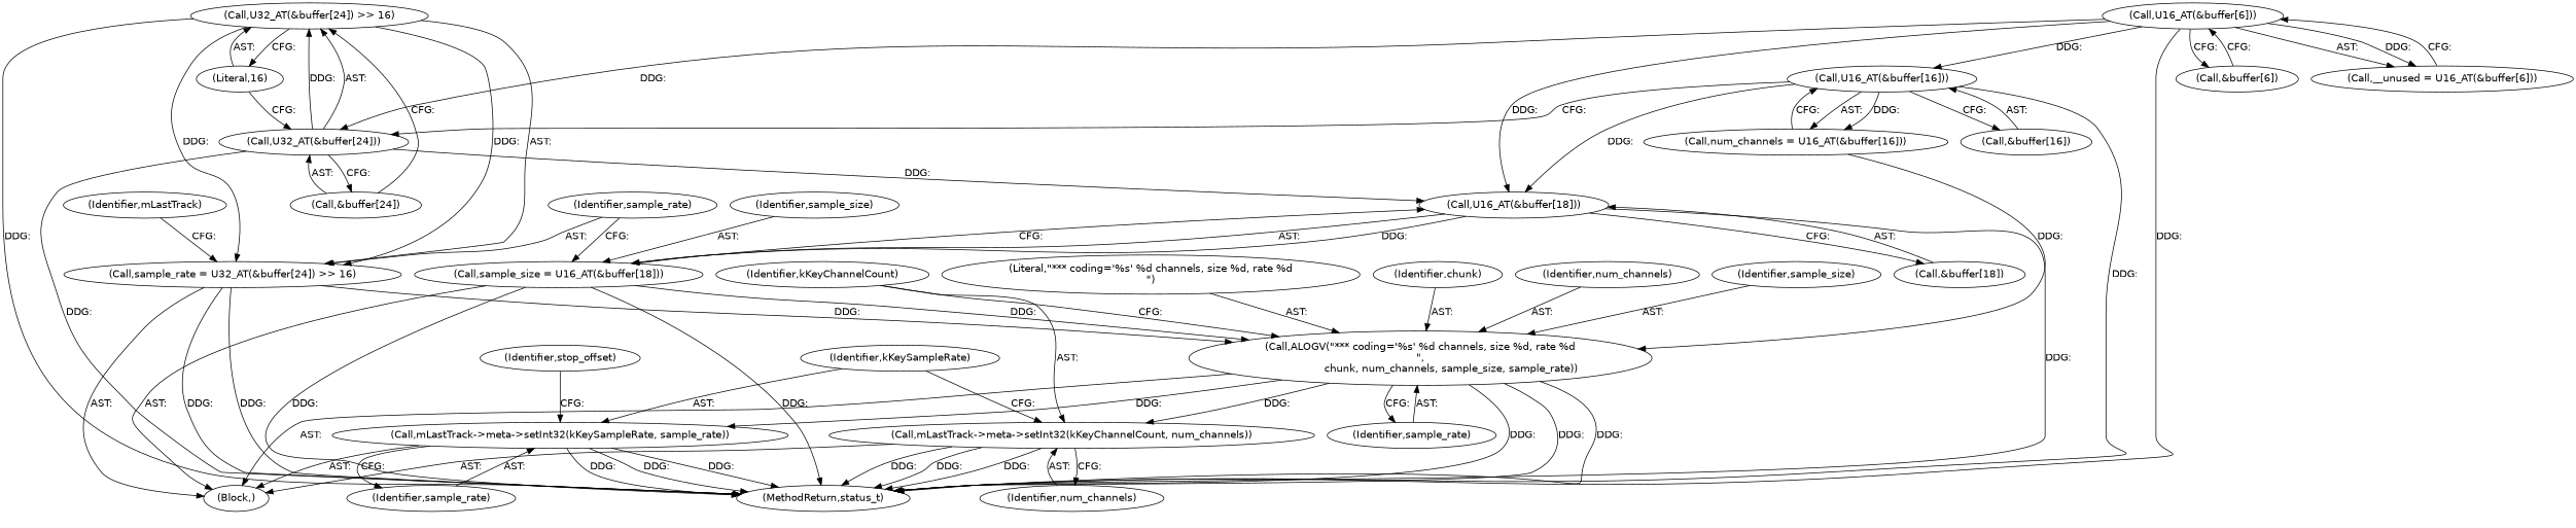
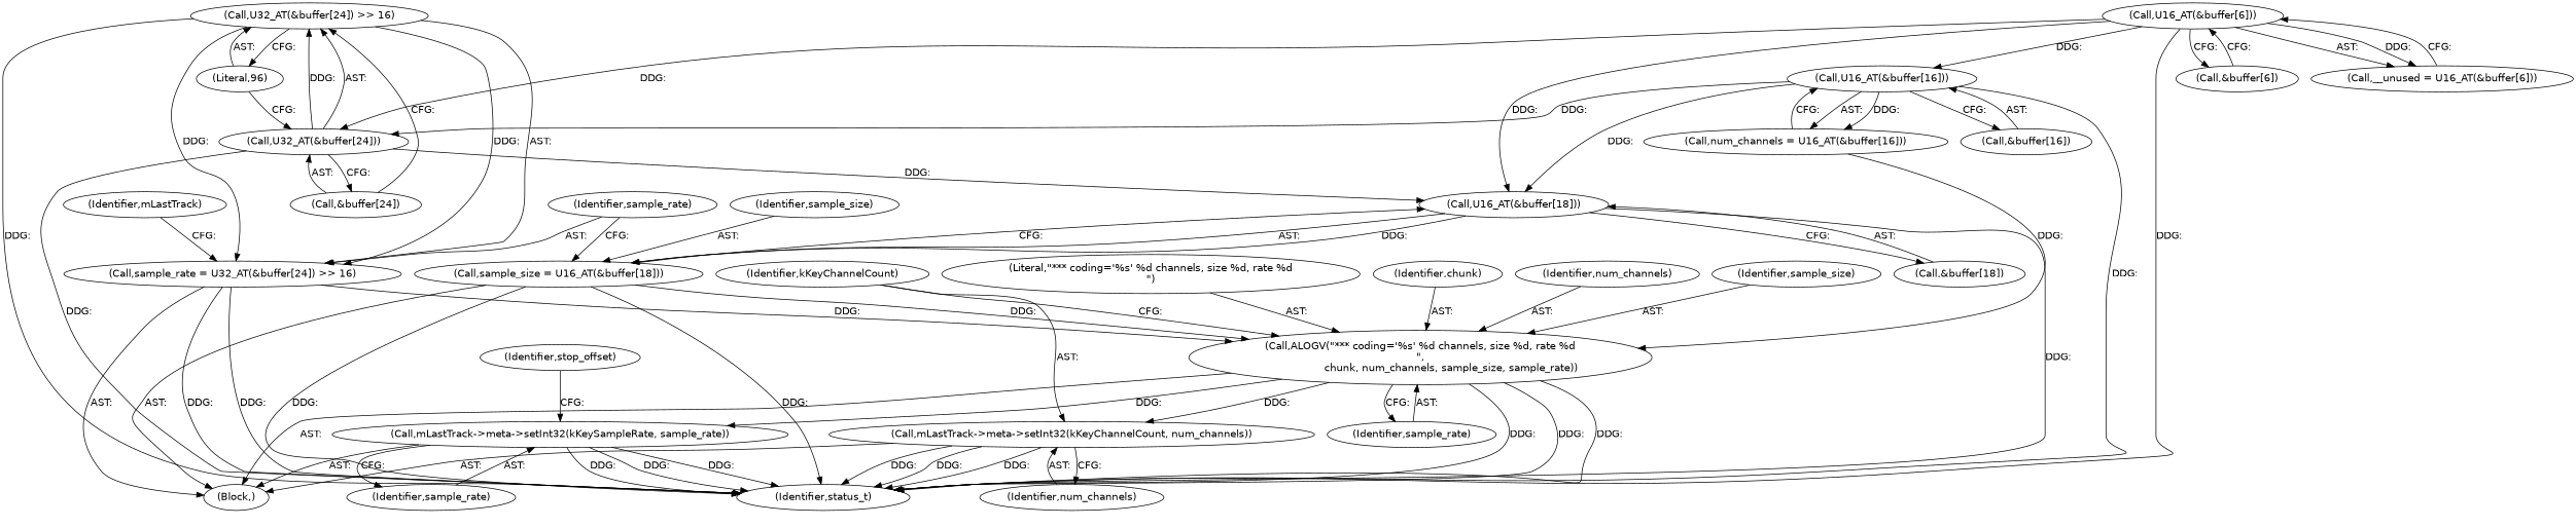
  digraph {
    fontname="DejaVu Sans"
    node [fontname="DejaVu Sans"]
    edge [fontname="DejaVu Sans"]
    n1 [label="(Call,U16_AT(&buffer[18]))"]
    n2 [label="(Call,sample_size = U16_AT(&buffer[18]))"]
    n3 [label="(Call,&buffer[18])"]
-   n4 [label="(MethodReturn,status_t)"]
+   n4 [label="(Identifier,status_t)"]
    n5 [label="(Call,ALOGV(\"*** coding='%s' %d channels, size %d, rate %d\n\",\n                   chunk, num_channels, sample_size, sample_rate))"]
    n6 [label="(Block,)"]
    n7 [label="(Call,U32_AT(&buffer[24]))"]
    n8 [label="(Call,U32_AT(&buffer[24]) >> 16)"]
    n9 [label="(Call,&buffer[24])"]
    n10 [label="(Call,U16_AT(&buffer[6]))"]
    n11 [label="(Call,U16_AT(&buffer[16]))"]
    n12 [label="(Call,&buffer[6])"]
    n13 [label="(Call,__unused = U16_AT(&buffer[6]))"]
    n14 [label="(Call,num_channels = U16_AT(&buffer[16]))"]
    n15 [label="(Call,&buffer[16])"]
    n16 [label="(Call,mLastTrack->meta->setInt32(kKeyChannelCount, num_channels))"]
    n17 [label="(Call,mLastTrack->meta->setInt32(kKeySampleRate, sample_rate))"]
    n18 [label="(Identifier,sample_rate)"]
    n19 [label="(Identifier,num_channels)"]
    n20 [label="(Identifier,sample_rate)"]
    n21 [label="(Call,sample_rate = U32_AT(&buffer[24]) >> 16)"]
-   n22 [label="(Literal,16)"]
+   n22 [label="(Literal,96)"]
    n23 [label="(Identifier,sample_size)"]
    n24 [label="(Identifier,kKeyChannelCount)"]
    n25 [label="(Identifier,sample_rate)"]
    n26 [label="(Identifier,stop_offset)"]
    n27 [label="(Literal,\"*** coding='%s' %d channels, size %d, rate %d\n\")"]
    n28 [label="(Identifier,sample_size)"]
    n29 [label="(Identifier,mLastTrack)"]
-   n30 [label="(Identifier,kKeySampleRate)"]
    n31 [label="(Identifier,chunk)"]
    n32 [label="(Identifier,num_channels)"]
    n1 -> n2 [label="AST: "]
    n1 -> n2 [label="DDG: "]
    n1 -> n3 [label="CFG: "]
    n1 -> n4 [label="DDG: "]
    n2 -> n1 [label="CFG: "]
    n2 -> n4 [label="DDG: "]
    n2 -> n4 [label="DDG: "]
    n2 -> n5 [label="DDG: "]
    n2 -> n6 [label="AST: "]
    n3 -> n1 [label="AST: "]
    n5 -> n4 [label="DDG: "]
    n5 -> n4 [label="DDG: "]
    n5 -> n4 [label="DDG: "]
    n5 -> n6 [label="AST: "]
    n5 -> n16 [label="DDG: "]
    n5 -> n17 [label="DDG: "]
    n5 -> n18 [label="CFG: "]
    n7 -> n1 [label="DDG: "]
    n7 -> n4 [label="DDG: "]
    n7 -> n8 [label="AST: "]
    n7 -> n8 [label="DDG: "]
    n7 -> n9 [label="CFG: "]
    n8 -> n4 [label="DDG: "]
    n8 -> n21 [label="AST: "]
    n8 -> n21 [label="DDG: "]
    n8 -> n21 [label="DDG: "]
    n8 -> n22 [label="CFG: "]
    n9 -> n7 [label="AST: "]
    n9 -> n8 [label="CFG: "]
    n10 -> n1 [label="DDG: "]
    n10 -> n4 [label="DDG: "]
    n10 -> n7 [label="DDG: "]
    n10 -> n11 [label="DDG: "]
    n10 -> n12 [label="CFG: "]
    n10 -> n13 [label="AST: "]
    n10 -> n13 [label="DDG: "]
    n11 -> n1 [label="DDG: "]
    n11 -> n4 [label="DDG: "]
-   n11 -> n7 [label="CFG: "]
+   n11 -> n7 [label="DDG: "]
    n11 -> n14 [label="AST: "]
    n11 -> n14 [label="DDG: "]
    n11 -> n15 [label="CFG: "]
    n12 -> n10 [label="CFG: "]
    n13 -> n10 [label="CFG: "]
    n14 -> n5 [label="DDG: "]
    n14 -> n11 [label="CFG: "]
    n15 -> n11 [label="AST: "]
    n16 -> n4 [label="DDG: "]
    n16 -> n4 [label="DDG: "]
    n16 -> n4 [label="DDG: "]
    n16 -> n6 [label="AST: "]
    n16 -> n19 [label="CFG: "]
    n17 -> n4 [label="DDG: "]
    n17 -> n4 [label="DDG: "]
    n17 -> n4 [label="DDG: "]
    n17 -> n6 [label="AST: "]
    n17 -> n20 [label="CFG: "]
    n18 -> n5 [label="AST: "]
    n19 -> n16 [label="AST: "]
    n20 -> n17 [label="AST: "]
    n21 -> n4 [label="DDG: "]
    n21 -> n4 [label="DDG: "]
    n21 -> n5 [label="DDG: "]
    n21 -> n6 [label="AST: "]
    n22 -> n7 [label="CFG: "]
    n22 -> n8 [label="AST: "]
    n23 -> n5 [label="AST: "]
    n24 -> n5 [label="CFG: "]
    n24 -> n16 [label="AST: "]
    n25 -> n2 [label="CFG: "]
    n25 -> n21 [label="AST: "]
    n26 -> n17 [label="CFG: "]
    n27 -> n5 [label="AST: "]
    n28 -> n2 [label="AST: "]
    n29 -> n21 [label="CFG: "]
-   n30 -> n16 [label="CFG: "]
-   n30 -> n17 [label="AST: "]
    n31 -> n5 [label="AST: "]
    n32 -> n5 [label="AST: "]
  }
